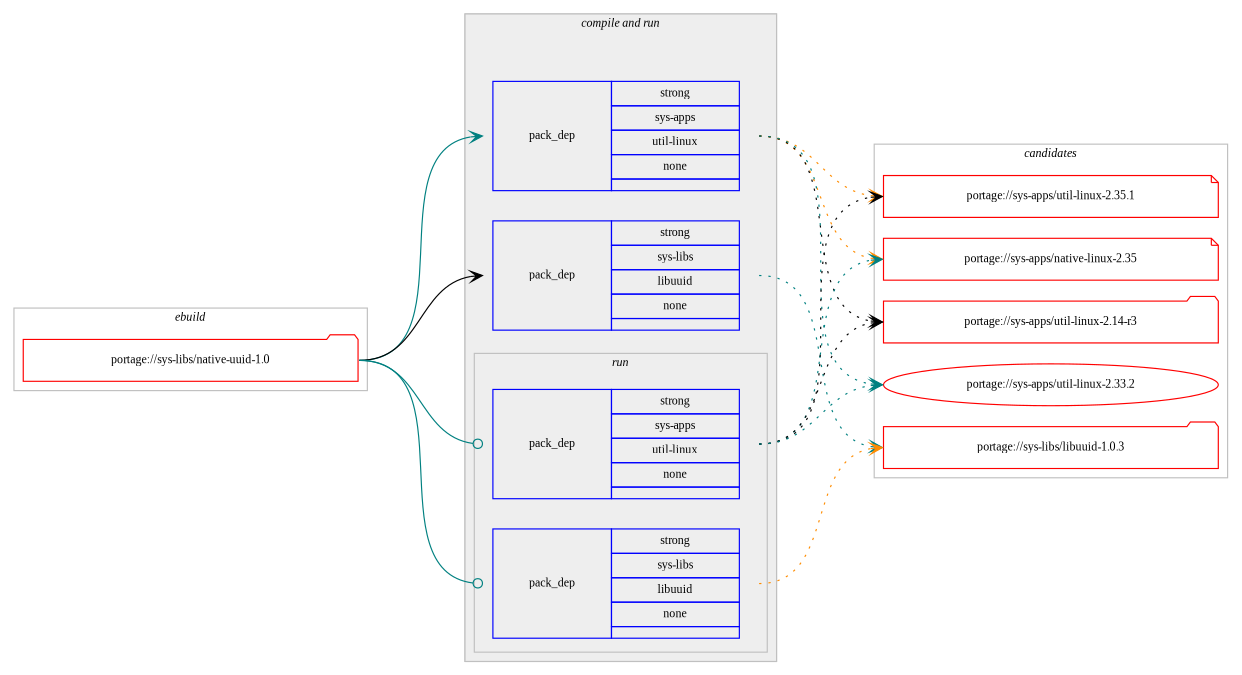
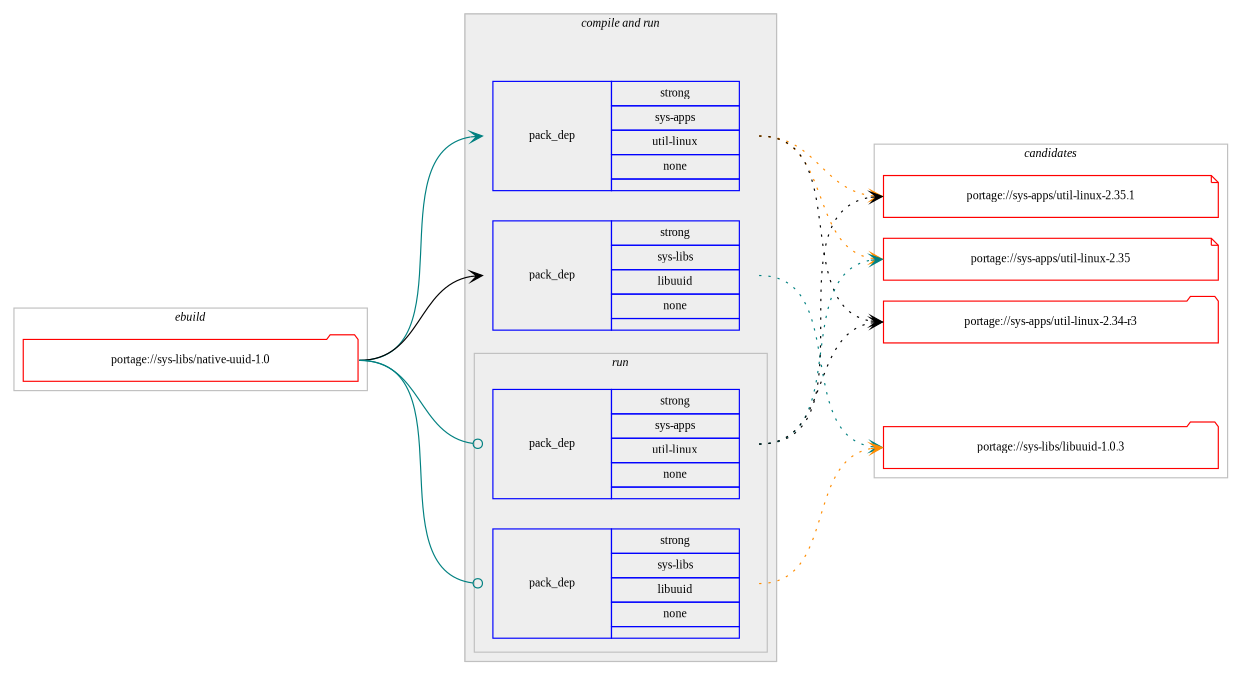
  digraph {
    compound=true
    concentrate=true
    fontname="Liberation Serif"
    fontsize=10
    newrank=true
    rankdir=LR
    ranksep=1.5
    node [color=red fontname="Liberation Serif" fontsize=10 shape=none]
    edge [arrowhead=vee color=teal fontname="Liberation Serif" headport=w style=dotted tailport=e weight=100]
    n1 [label="portage://sys-libs/native-uuid-1.0" shape=folder width=4]
    n2 [color=blue label=<<TABLE BORDER="0" CELLBORDER="1" CELLSPACING="0" CELLPADDING="4" WIDTH="220"><TR><TD ROWSPAN="6" CELLPADDING="30">pack_dep</TD></TR><TR><TD WIDTH="110">strong</TD></TR><TR><TD>sys-apps</TD></TR><TR><TD>util-linux</TD></TR><TR><TD>none</TD></TR><TR><TD></TD></TR></TABLE>>]
    n3 [color=blue label=<<TABLE BORDER="0" CELLBORDER="1" CELLSPACING="0" CELLPADDING="4" WIDTH="220"><TR><TD ROWSPAN="6" CELLPADDING="30">pack_dep</TD></TR><TR><TD WIDTH="110">strong</TD></TR><TR><TD>sys-libs</TD></TR><TR><TD>libuuid</TD></TR><TR><TD>none</TD></TR><TR><TD></TD></TR></TABLE>>]
    n4 [color=blue label=<<TABLE BORDER="0" CELLBORDER="1" CELLSPACING="0" CELLPADDING="4" WIDTH="220"><TR><TD ROWSPAN="6" CELLPADDING="30">pack_dep</TD></TR><TR><TD WIDTH="110">strong</TD></TR><TR><TD>sys-apps</TD></TR><TR><TD>util-linux</TD></TR><TR><TD>none</TD></TR><TR><TD></TD></TR></TABLE>>]
    n5 [color=blue label=<<TABLE BORDER="0" CELLBORDER="1" CELLSPACING="0" CELLPADDING="4" WIDTH="220"><TR><TD ROWSPAN="6" CELLPADDING="30">pack_dep</TD></TR><TR><TD WIDTH="110">strong</TD></TR><TR><TD>sys-libs</TD></TR><TR><TD>libuuid</TD></TR><TR><TD>none</TD></TR><TR><TD></TD></TR></TABLE>>]
    n6 [label="portage://sys-apps/util-linux-2.35.1" shape=note width=4]
-   n7 [label="portage://sys-apps/native-linux-2.35" shape=note width=4]
-   n8 [label="portage://sys-apps/util-linux-2.14-r3" shape=folder width=4]
-   n9 [label="portage://sys-apps/util-linux-2.33.2" shape=ellipse width=4]
+   n7 [label="portage://sys-apps/util-linux-2.35" shape=note width=4]
+   n8 [label="portage://sys-apps/util-linux-2.34-r3" shape=folder width=4]
    n10 [label="portage://sys-libs/libuuid-1.0.3" shape=folder width=4]
    subgraph cluster_1 {
      color=gray
      label=<<i>ebuild</i>>
      rank=same
      n1
    }
    subgraph cluster_2 {
      color=gray
      label=<<i>dependencies</i>>
      subgraph cluster_3 {
        color=gray
        fillcolor="#eeeeee"
        label=<<i>compile</i>>
        style=filled
        subgraph sub_4 {
          color=gray
          fillcolor="#eeeeee"
          label=<<i>compile</i>>
          style=filled
          n2
        }
        subgraph sub_5 {
          color=gray
          fillcolor="#eeeeee"
          label=<<i>compile</i>>
          style=filled
          n3
        }
      }
      subgraph cluster_6 {
        color=gray
        fillcolor="#eeeeee"
        label=<<i>compile and run</i>>
        style=filled
      }
      subgraph cluster_7 {
        color=gray
        fillcolor="#eeeeee"
        label=<<i>run</i>>
        style=filled
        subgraph sub_8 {
          color=gray
          fillcolor="#eeeeee"
          label=<<i>run</i>>
          style=filled
          n4
        }
        subgraph sub_9 {
          color=gray
          fillcolor="#eeeeee"
          label=<<i>run</i>>
          style=filled
          n5
        }
      }
    }
    subgraph cluster_10 {
      color=gray
      label=<<i>candidates</i>>
      rank=same
      subgraph sub_11 {
        color=black
        label=<<i>candidates</i>>
        nodesep=1
        rank=same
        n6
        n7
        n8
-       n9
      }
      subgraph sub_12 {
        color=black
        label=<<i>candidates</i>>
        nodesep=1
        rank=same
        n10
      }
      subgraph sub_13 {
        color=black
        label=<<i>candidates</i>>
        nodesep=1
        rank=same
        n6
        n7
        n8
-       n9
      }
      subgraph sub_14 {
        color=black
        label=<<i>candidates</i>>
        nodesep=1
        rank=same
        n10
      }
    }
    n1 -> n2 [style=solid weight=20]
    n1 -> n3 [color=black style=solid weight=20]
    n1 -> n4 [arrowhead=odot style=solid weight=20]
    n1 -> n5 [arrowhead=odot style=solid weight=20]
    n2 -> n6 [color=darkorange]
    n2 -> n7 [color=darkorange]
    n2 -> n8 [color=black]
-   n2 -> n9
    n3 -> n10
    n4 -> n6 [color=black]
    n4 -> n7
    n4 -> n8 [color=black]
-   n4 -> n9
    n5 -> n10 [color=darkorange]
  }
